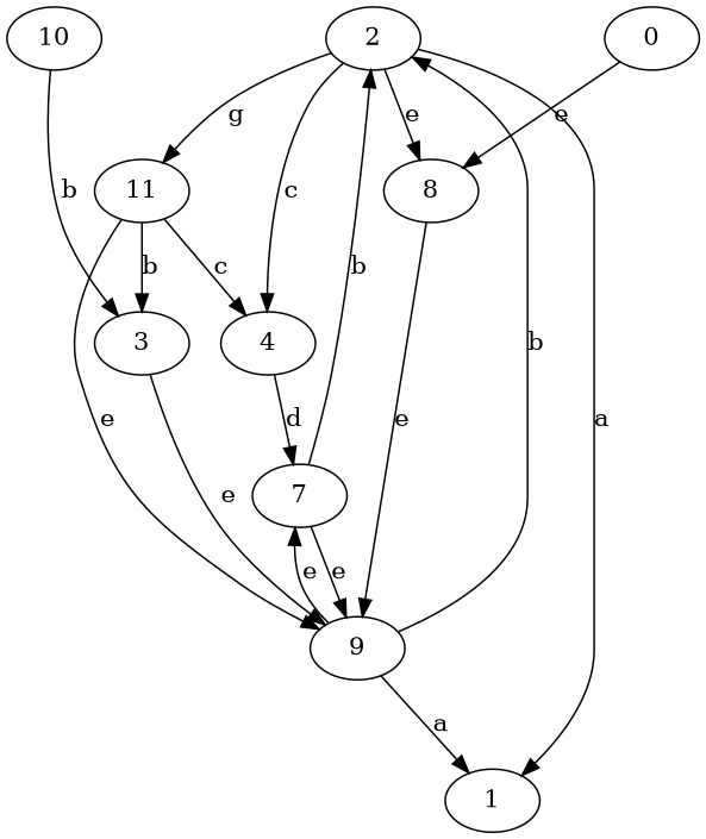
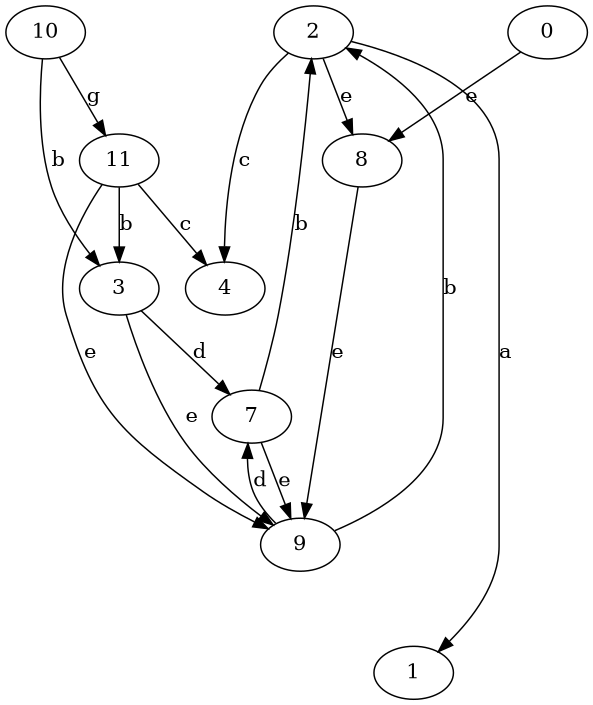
  strict digraph {
    2
    1
    n3 [label=4]
    8
    11
    9
    10
    3
    7
    0
    2 -> 1 [label=a]
    2 -> n3 [label=c]
    2 -> 8 [label=e]
-   2 -> 11 [label=g]
+   10 -> 11 [label=g]
    8 -> 9 [label=e]
    11 -> n3 [label=c]
    11 -> 9 [label=e]
    11 -> 3 [label=b]
    9 -> 2 [label=b]
-   9 -> 1 [label=a]
-   9 -> 7 [label=e]
+   9 -> 7 [label=d]
    10 -> 3 [label=b]
    3 -> 9 [label=e]
-   n3 -> 7 [label=d]
+   3 -> 7 [label=d]
    7 -> 2 [label=b]
    7 -> 9 [label=e]
    0 -> 8 [label=e]
  }
